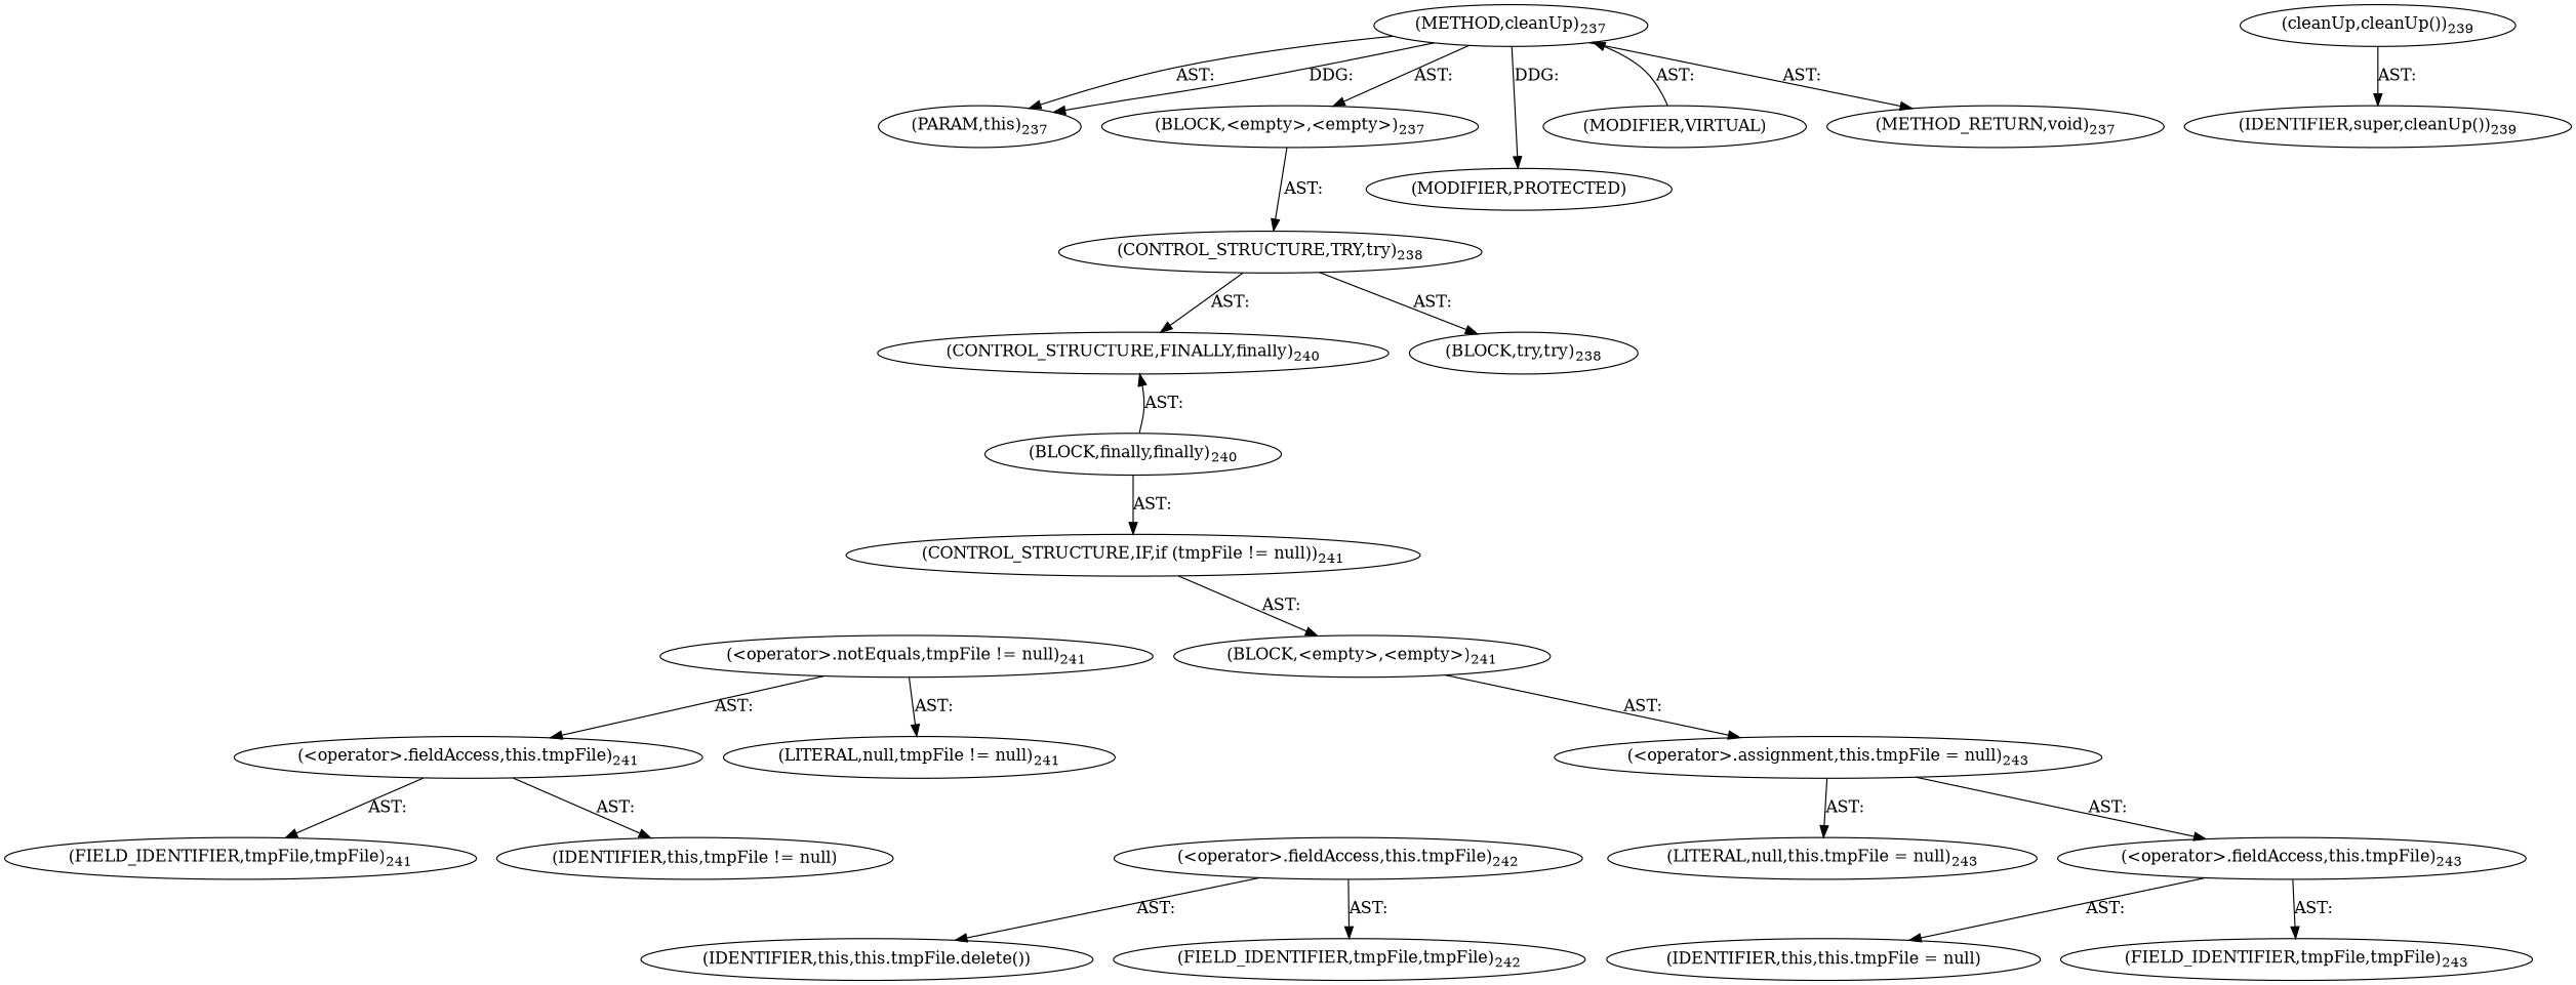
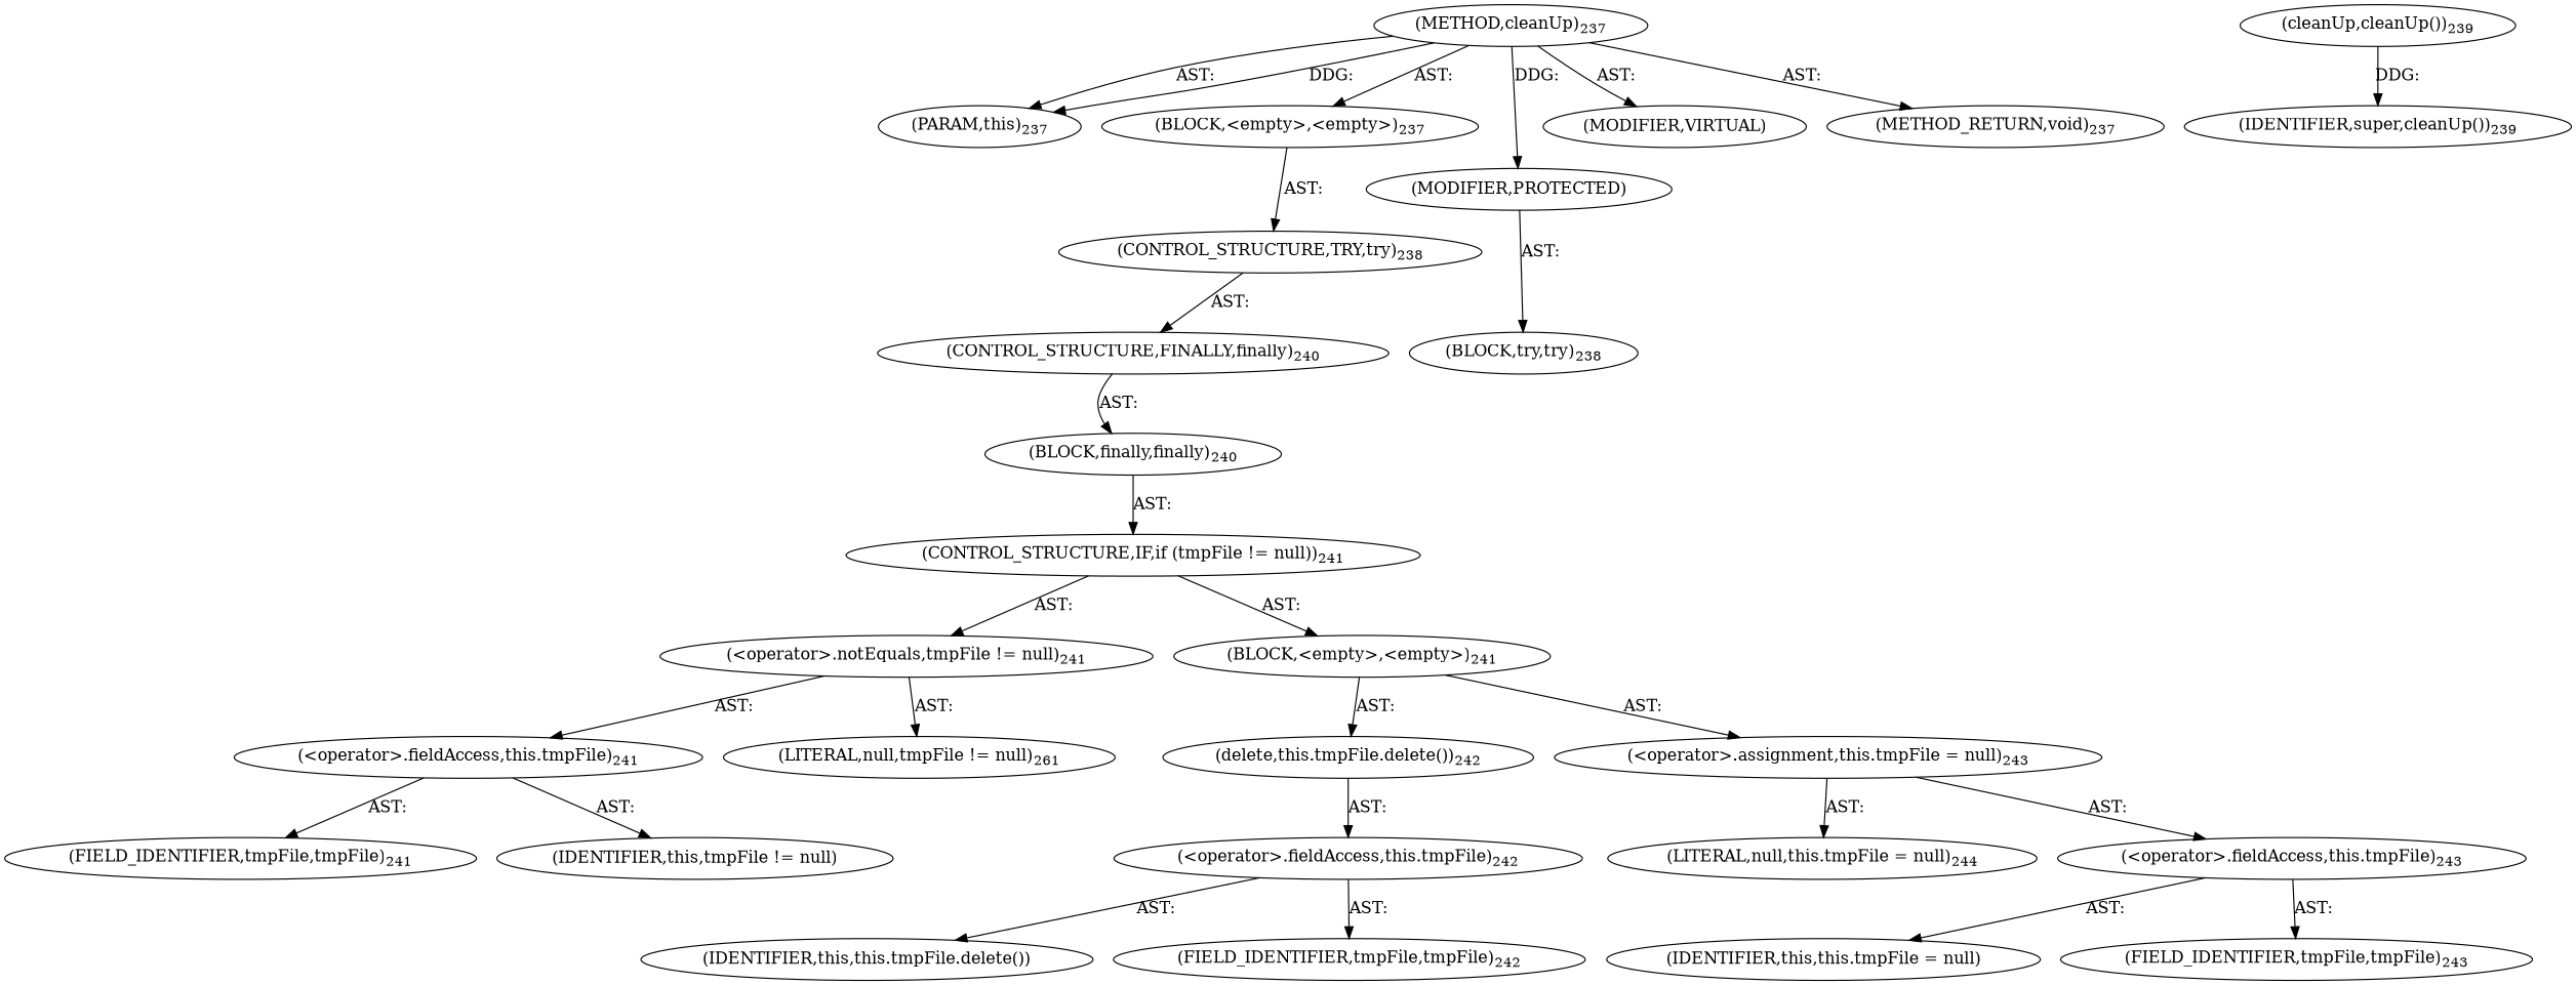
  digraph {
    n1 [label=<(METHOD,cleanUp)<SUB>237</SUB>>]
    n2 [label=<(PARAM,this)<SUB>237</SUB>>]
    n3 [label=<(BLOCK,&lt;empty&gt;,&lt;empty&gt;)<SUB>237</SUB>>]
    n4 [label=<(MODIFIER,PROTECTED)>]
    n5 [label=<(MODIFIER,VIRTUAL)>]
    n6 [label=<(METHOD_RETURN,void)<SUB>237</SUB>>]
    n7 [label=<(CONTROL_STRUCTURE,TRY,try)<SUB>238</SUB>>]
    n8 [label=<(BLOCK,try,try)<SUB>238</SUB>>]
    n9 [label=<(CONTROL_STRUCTURE,FINALLY,finally)<SUB>240</SUB>>]
    n10 [label=<(BLOCK,finally,finally)<SUB>240</SUB>>]
    n11 [label=<(cleanUp,cleanUp())<SUB>239</SUB>>]
    n12 [label=<(IDENTIFIER,super,cleanUp())<SUB>239</SUB>>]
    n13 [label=<(CONTROL_STRUCTURE,IF,if (tmpFile != null))<SUB>241</SUB>>]
    n14 [label=<(&lt;operator&gt;.notEquals,tmpFile != null)<SUB>241</SUB>>]
    n15 [label=<(BLOCK,&lt;empty&gt;,&lt;empty&gt;)<SUB>241</SUB>>]
    n16 [label=<(&lt;operator&gt;.fieldAccess,this.tmpFile)<SUB>241</SUB>>]
-   n17 [label=<(LITERAL,null,tmpFile != null)<SUB>241</SUB>>]
+   n17 [label=<(LITERAL,null,tmpFile != null)<SUB>261</SUB>>]
+   n18 [label=<(delete,this.tmpFile.delete())<SUB>242</SUB>>]
    n19 [label=<(&lt;operator&gt;.assignment,this.tmpFile = null)<SUB>243</SUB>>]
    n20 [label=<(IDENTIFIER,this,tmpFile != null)>]
    n21 [label=<(FIELD_IDENTIFIER,tmpFile,tmpFile)<SUB>241</SUB>>]
    n22 [label=<(&lt;operator&gt;.fieldAccess,this.tmpFile)<SUB>242</SUB>>]
    n23 [label=<(&lt;operator&gt;.fieldAccess,this.tmpFile)<SUB>243</SUB>>]
-   n24 [label=<(LITERAL,null,this.tmpFile = null)<SUB>243</SUB>>]
+   n24 [label=<(LITERAL,null,this.tmpFile = null)<SUB>244</SUB>>]
    n25 [label=<(IDENTIFIER,this,this.tmpFile.delete())>]
    n26 [label=<(FIELD_IDENTIFIER,tmpFile,tmpFile)<SUB>242</SUB>>]
    n27 [label=<(IDENTIFIER,this,this.tmpFile = null)>]
    n28 [label=<(FIELD_IDENTIFIER,tmpFile,tmpFile)<SUB>243</SUB>>]
    n1 -> n2 [label="AST: "]
    n1 -> n2 [label="DDG: "]
    n1 -> n3 [label="AST: "]
    n1 -> n4 [label="DDG: "]
-   n5 -> n1 [label="AST: "]
+   n1 -> n5 [label="AST: "]
    n1 -> n6 [label="AST: "]
    n3 -> n7 [label="AST: "]
-   n7 -> n8 [label="AST: "]
+   n4 -> n8 [label="AST: "]
    n7 -> n9 [label="AST: "]
-   n10 -> n9 [label="AST: "]
+   n9 -> n10 [label="AST: "]
    n10 -> n13 [label="AST: "]
-   n11 -> n12 [label="AST: "]
+   n11 -> n12 [label="DDG: "]
+   n13 -> n14 [label="AST: "]
    n13 -> n15 [label="AST: "]
    n14 -> n16 [label="AST: "]
    n14 -> n17 [label="AST: "]
+   n15 -> n18 [label="AST: "]
    n15 -> n19 [label="AST: "]
    n16 -> n20 [label="AST: "]
    n16 -> n21 [label="AST: "]
+   n18 -> n22 [label="AST: "]
    n19 -> n23 [label="AST: "]
    n19 -> n24 [label="AST: "]
    n22 -> n25 [label="AST: "]
    n22 -> n26 [label="AST: "]
    n23 -> n27 [label="AST: "]
    n23 -> n28 [label="AST: "]
  }
